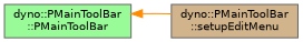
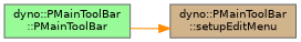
  digraph {
    rankdir=RL
    node [fontname=Helvetica fontsize=10 shape=box style=filled]
    n1 [color=gray40 fillcolor=tan fontcolor=black height=0.2 label="dyno::PMainToolBar\l::setupEditMenu" width=0.4]
    n2 [color=grey40 fillcolor=palegreen height=0.2 label="dyno::PMainToolBar\l::PMainToolBar" width=0.4]
-   n2 -> n1 [color=darkorange dir=back fontname=Helvetica fontsize=10 labelfontname=Helvetica labelfontsize=10 style=solid]
+   n1 -> n2 [color=darkorange dir=back fontname=Helvetica fontsize=10 labelfontname=Helvetica labelfontsize=10 style=solid]
  }
